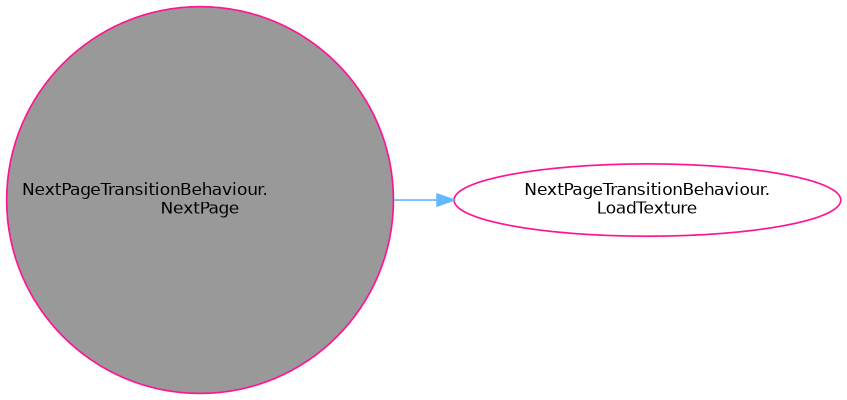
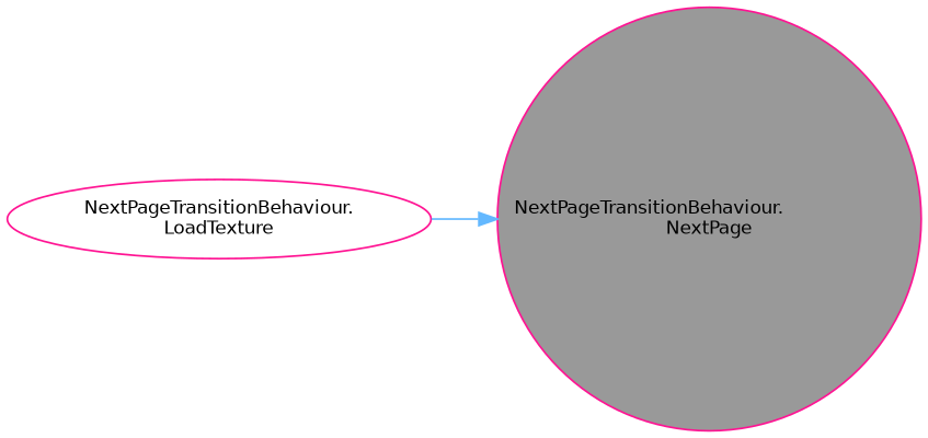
  digraph {
    rankdir=LR
    node [color=deeppink fontname=Helvetica fontsize=10 style=filled]
    n1 [fillcolor=grey60 fontcolor=black height=0.2 label="NextPageTransitionBehaviour.\lNextPage" shape=circle width=0.4]
    n2 [fillcolor=white height=0.2 label="NextPageTransitionBehaviour.\lLoadTexture" shape=ellipse width=0.4]
-   n1 -> n2 [color=steelblue1 fontname=Helvetica fontsize=10 labelfontname=Helvetica labelfontsize=10 style=solid]
+   n2 -> n1 [color=steelblue1 fontname=Helvetica fontsize=10 labelfontname=Helvetica labelfontsize=10 style=solid]
  }
